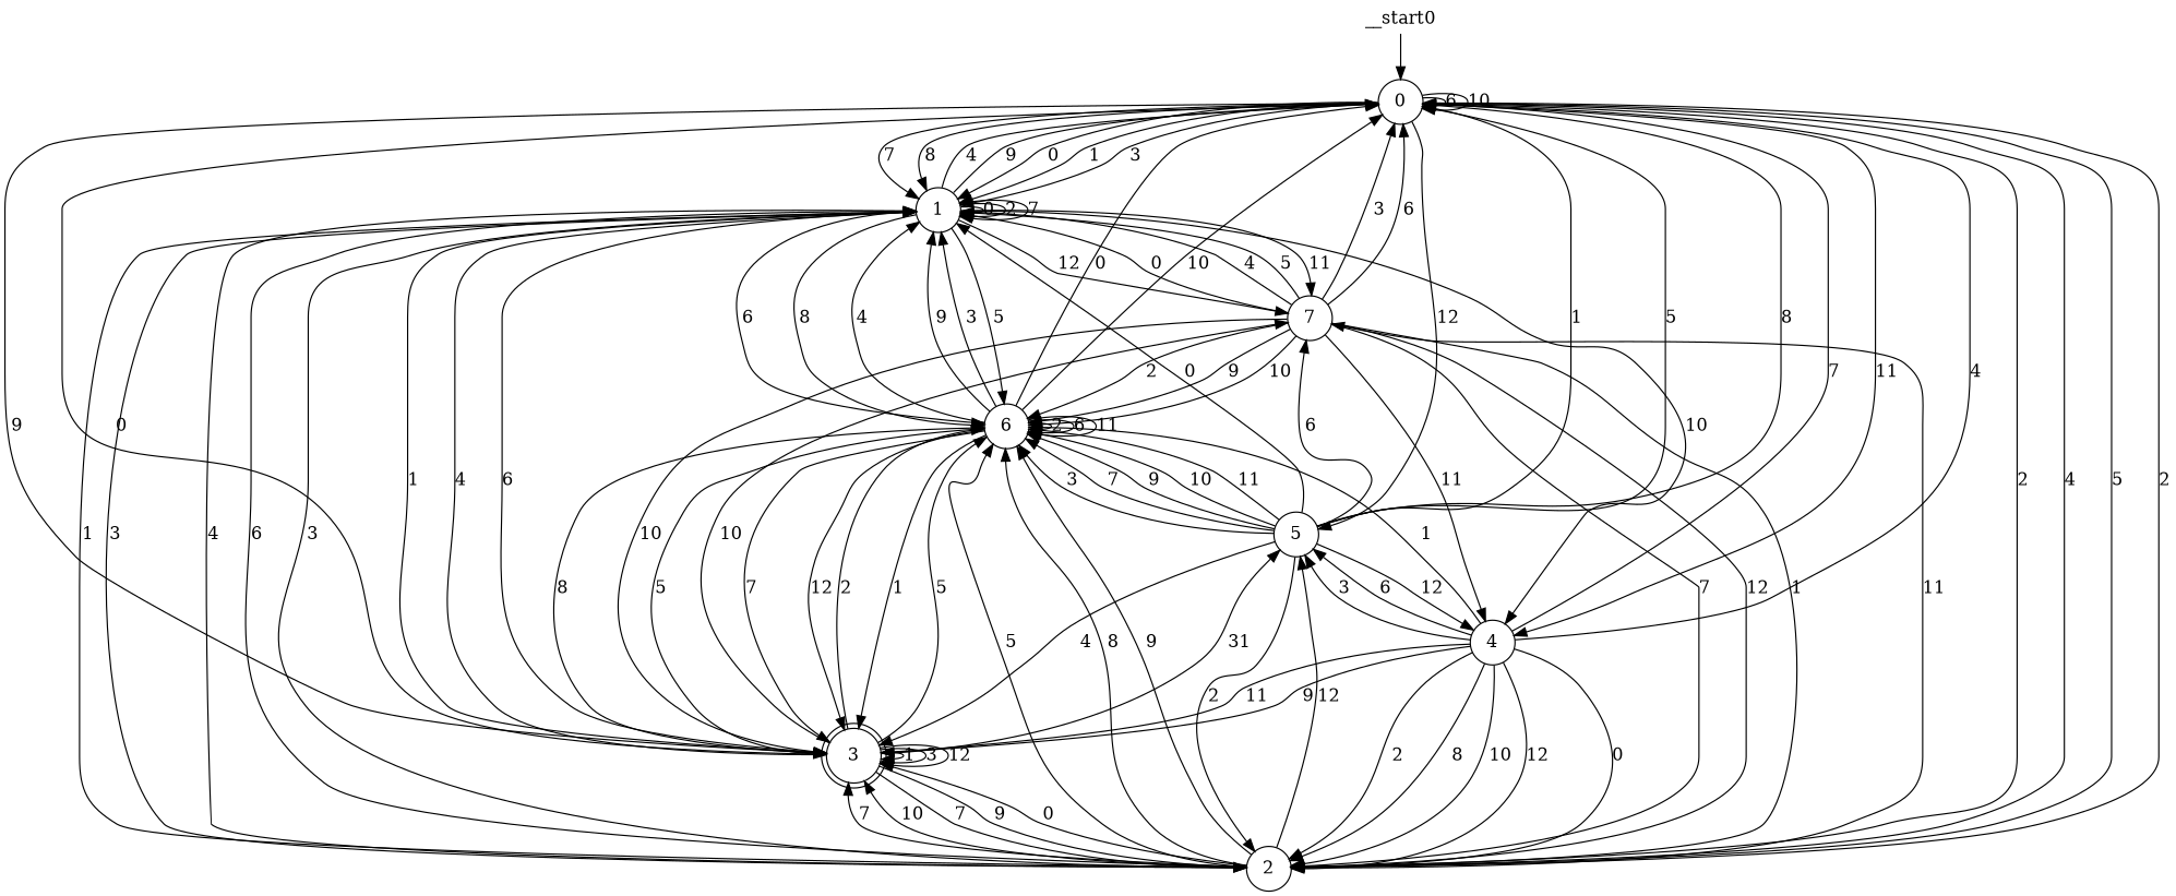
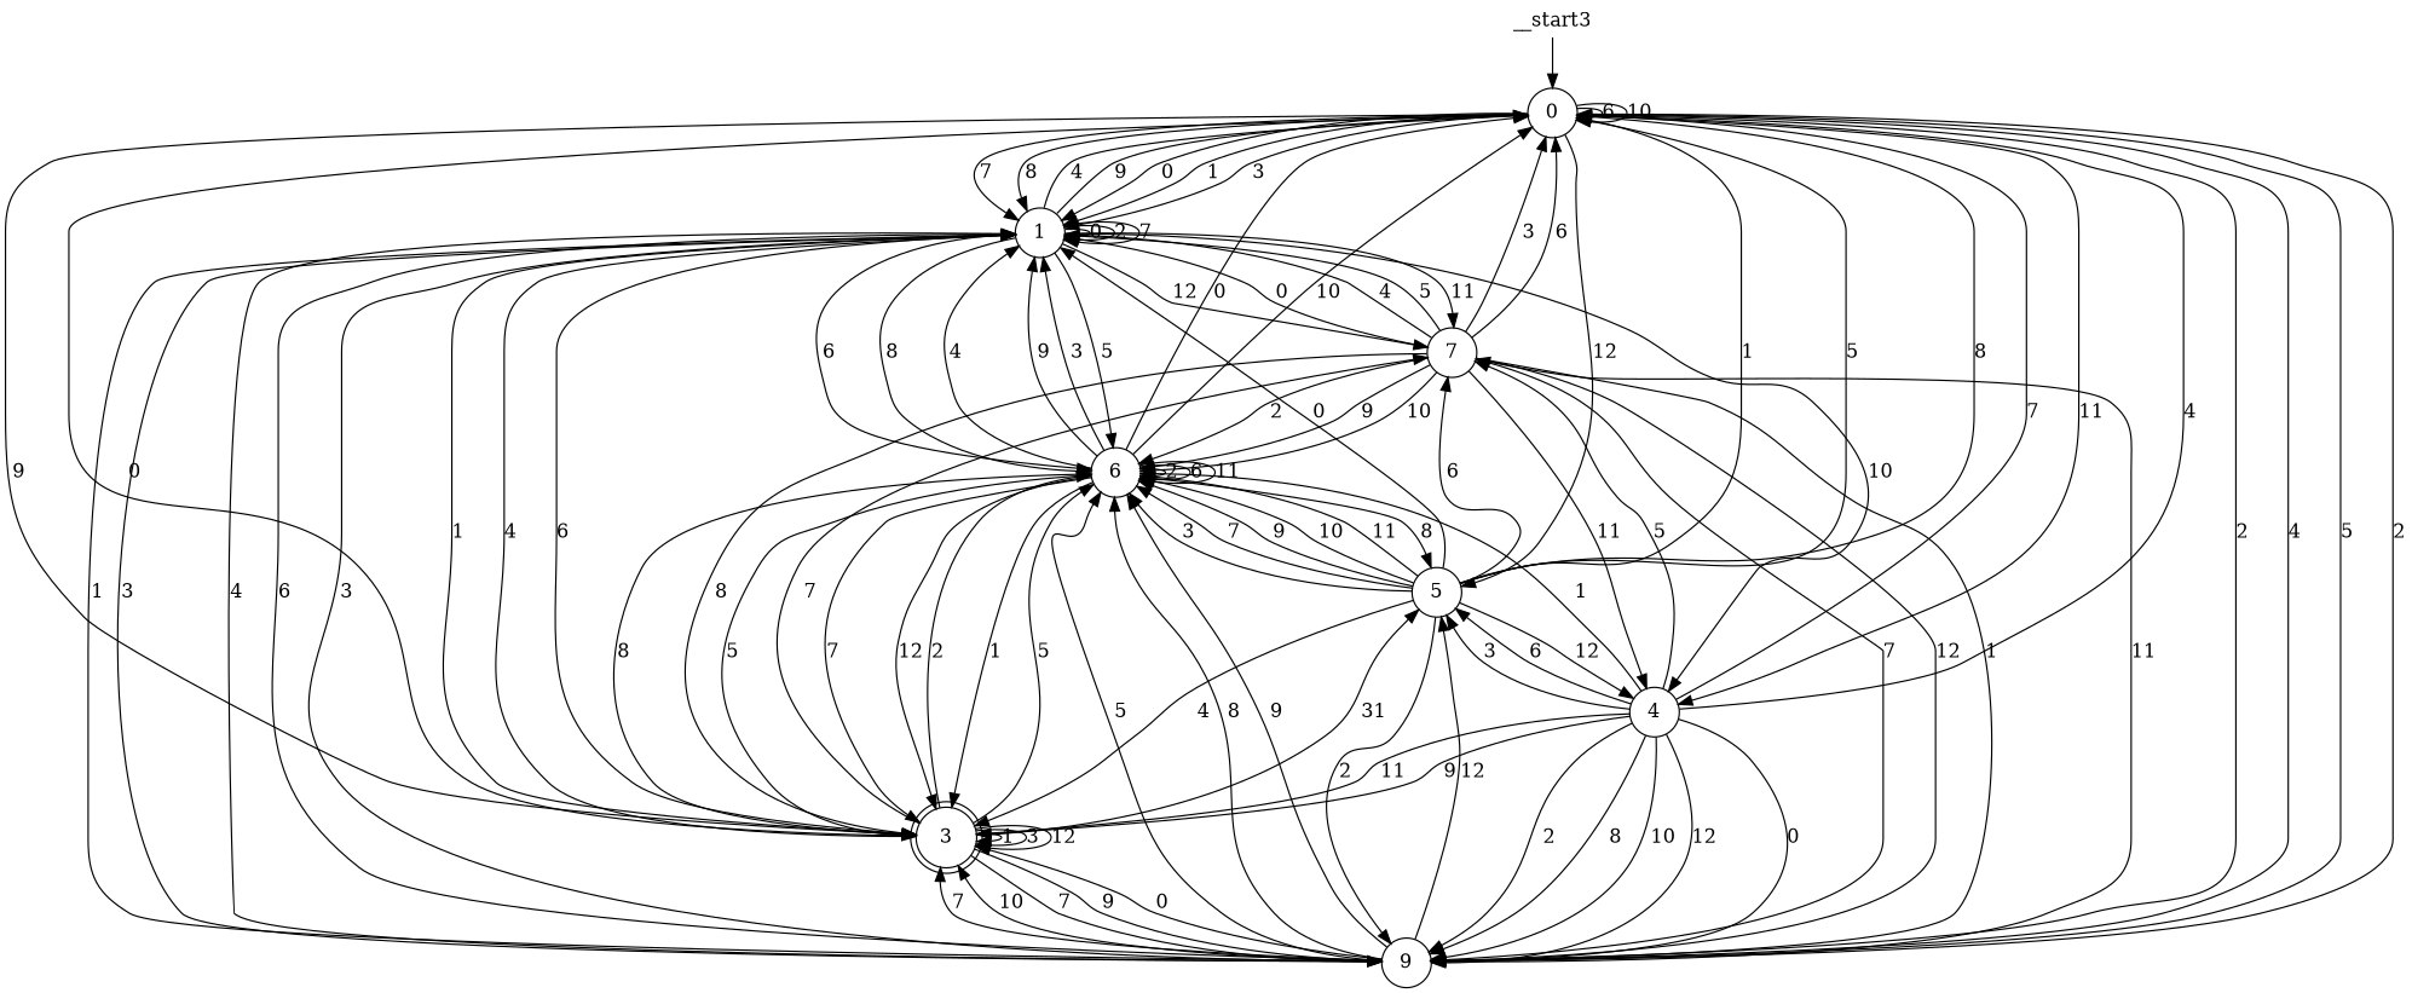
  digraph {
    node [shape=circle]
    n1 [label=0]
    n2 [label=1]
-   n3 [label=2]
+   n3 [label=9]
    n4 [label=3 shape=doublecircle]
    n5 [label=4]
    n6 [label=5]
    n7 [label=6]
    n8 [label=7]
-   __start0 [height=0 shape=none width=0]
+   __start0 [height=0 shape=none width=0 label=__start3]
    n1 -> n1 [label=6]
    n1 -> n1 [label=10]
    n1 -> n2 [label=0]
    n1 -> n2 [label=1]
    n1 -> n2 [label=3]
    n1 -> n2 [label=7]
    n1 -> n2 [label=8]
    n1 -> n3 [label=2]
    n1 -> n3 [label=4]
    n1 -> n3 [label=5]
    n1 -> n4 [label=9]
    n1 -> n5 [label=11]
    n1 -> n6 [label=12]
    n2 -> n1 [label=4]
    n2 -> n1 [label=9]
    n2 -> n2 [label=0]
    n2 -> n2 [label=2]
    n2 -> n2 [label=7]
    n2 -> n3 [label=3]
    n2 -> n4 [label=1]
    n2 -> n5 [label=10]
    n2 -> n7 [label=5]
    n2 -> n7 [label=6]
    n2 -> n7 [label=8]
    n2 -> n8 [label=11]
    n2 -> n8 [label=12]
    n3 -> n1 [label=2]
    n3 -> n2 [label=1]
    n3 -> n2 [label=3]
    n3 -> n2 [label=4]
    n3 -> n2 [label=6]
    n3 -> n4 [label=0]
    n3 -> n4 [label=7]
    n3 -> n4 [label=10]
    n3 -> n6 [label=12]
    n3 -> n7 [label=5]
    n3 -> n7 [label=8]
    n3 -> n7 [label=9]
    n3 -> n8 [label=11]
    n4 -> n1 [label=0]
    n4 -> n2 [label=4]
    n4 -> n2 [label=6]
    n4 -> n3 [label=7]
    n4 -> n3 [label=9]
    n4 -> n4 [label=1]
    n4 -> n4 [label=3]
    n4 -> n4 [label=12]
    n4 -> n6 [label=31]
    n4 -> n7 [label=2]
    n4 -> n7 [label=5]
    n4 -> n7 [label=8]
-   n4 -> n8 [label=10]
+   n4 -> n8 [label=7]
    n5 -> n1 [label=4]
    n5 -> n1 [label=7]
    n5 -> n3 [label=0]
    n5 -> n3 [label=2]
    n5 -> n3 [label=8]
    n5 -> n3 [label=10]
    n5 -> n3 [label=12]
    n5 -> n4 [label=9]
    n5 -> n4 [label=11]
    n5 -> n6 [label=3]
    n5 -> n6 [label=6]
    n5 -> n7 [label=1]
+   n5 -> n8 [label=5]
    n6 -> n1 [label=1]
    n6 -> n1 [label=5]
    n6 -> n1 [label=8]
    n6 -> n2 [label=0]
    n6 -> n3 [label=2]
    n6 -> n4 [label=4]
    n6 -> n5 [label=12]
    n6 -> n7 [label=3]
    n6 -> n7 [label=7]
    n6 -> n7 [label=9]
    n6 -> n7 [label=10]
    n6 -> n7 [label=11]
    n6 -> n8 [label=6]
    n7 -> n1 [label=0]
    n7 -> n1 [label=10]
    n7 -> n2 [label=3]
    n7 -> n2 [label=4]
    n7 -> n2 [label=9]
    n7 -> n4 [label=1]
    n7 -> n4 [label=5]
    n7 -> n4 [label=7]
    n7 -> n4 [label=12]
+   n7 -> n6 [label=8]
    n7 -> n7 [label=2]
    n7 -> n7 [label=6]
    n7 -> n7 [label=11]
    n8 -> n1 [label=3]
    n8 -> n1 [label=6]
    n8 -> n2 [label=0]
    n8 -> n2 [label=4]
    n8 -> n2 [label=5]
    n8 -> n3 [label=1]
    n8 -> n3 [label=7]
    n8 -> n3 [label=12]
-   n8 -> n4 [label=10]
+   n8 -> n4 [label=8]
    n8 -> n5 [label=11]
    n8 -> n7 [label=2]
    n8 -> n7 [label=9]
    n8 -> n7 [label=10]
    __start0 -> n1
  }
